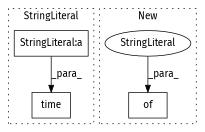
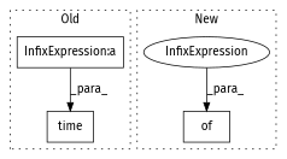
  digraph {
    fontname="Fira Sans"
    node [a=32 fontname="Fira Sans" shape=box]
    edge [fontname="Fira Sans"]
    n1 [l=6 label=time s=2479]
-   n2 [a=27 l=3 label="StringLiteral:a" s=2892]
+   n2 [a=27 l=3 label="InfixExpression:a" s=2892]
    n3 [l="3,1" label=of s="2507,2524"]
-   n4 [a=45 l=10 label=StringLiteral s=2510 shape=ellipse]
+   n4 [a=45 l=10 label=InfixExpression s=2510 shape=ellipse]
    subgraph cluster_1 {
-     label=StringLiteral
+     label=Old
      style=dotted
      n1
      n2
    }
    subgraph cluster_2 {
      label=New
      style=dotted
      n3
      n4
    }
    n2 -> n1 [label=_para_]
    n4 -> n3 [label=_para_]
  }
